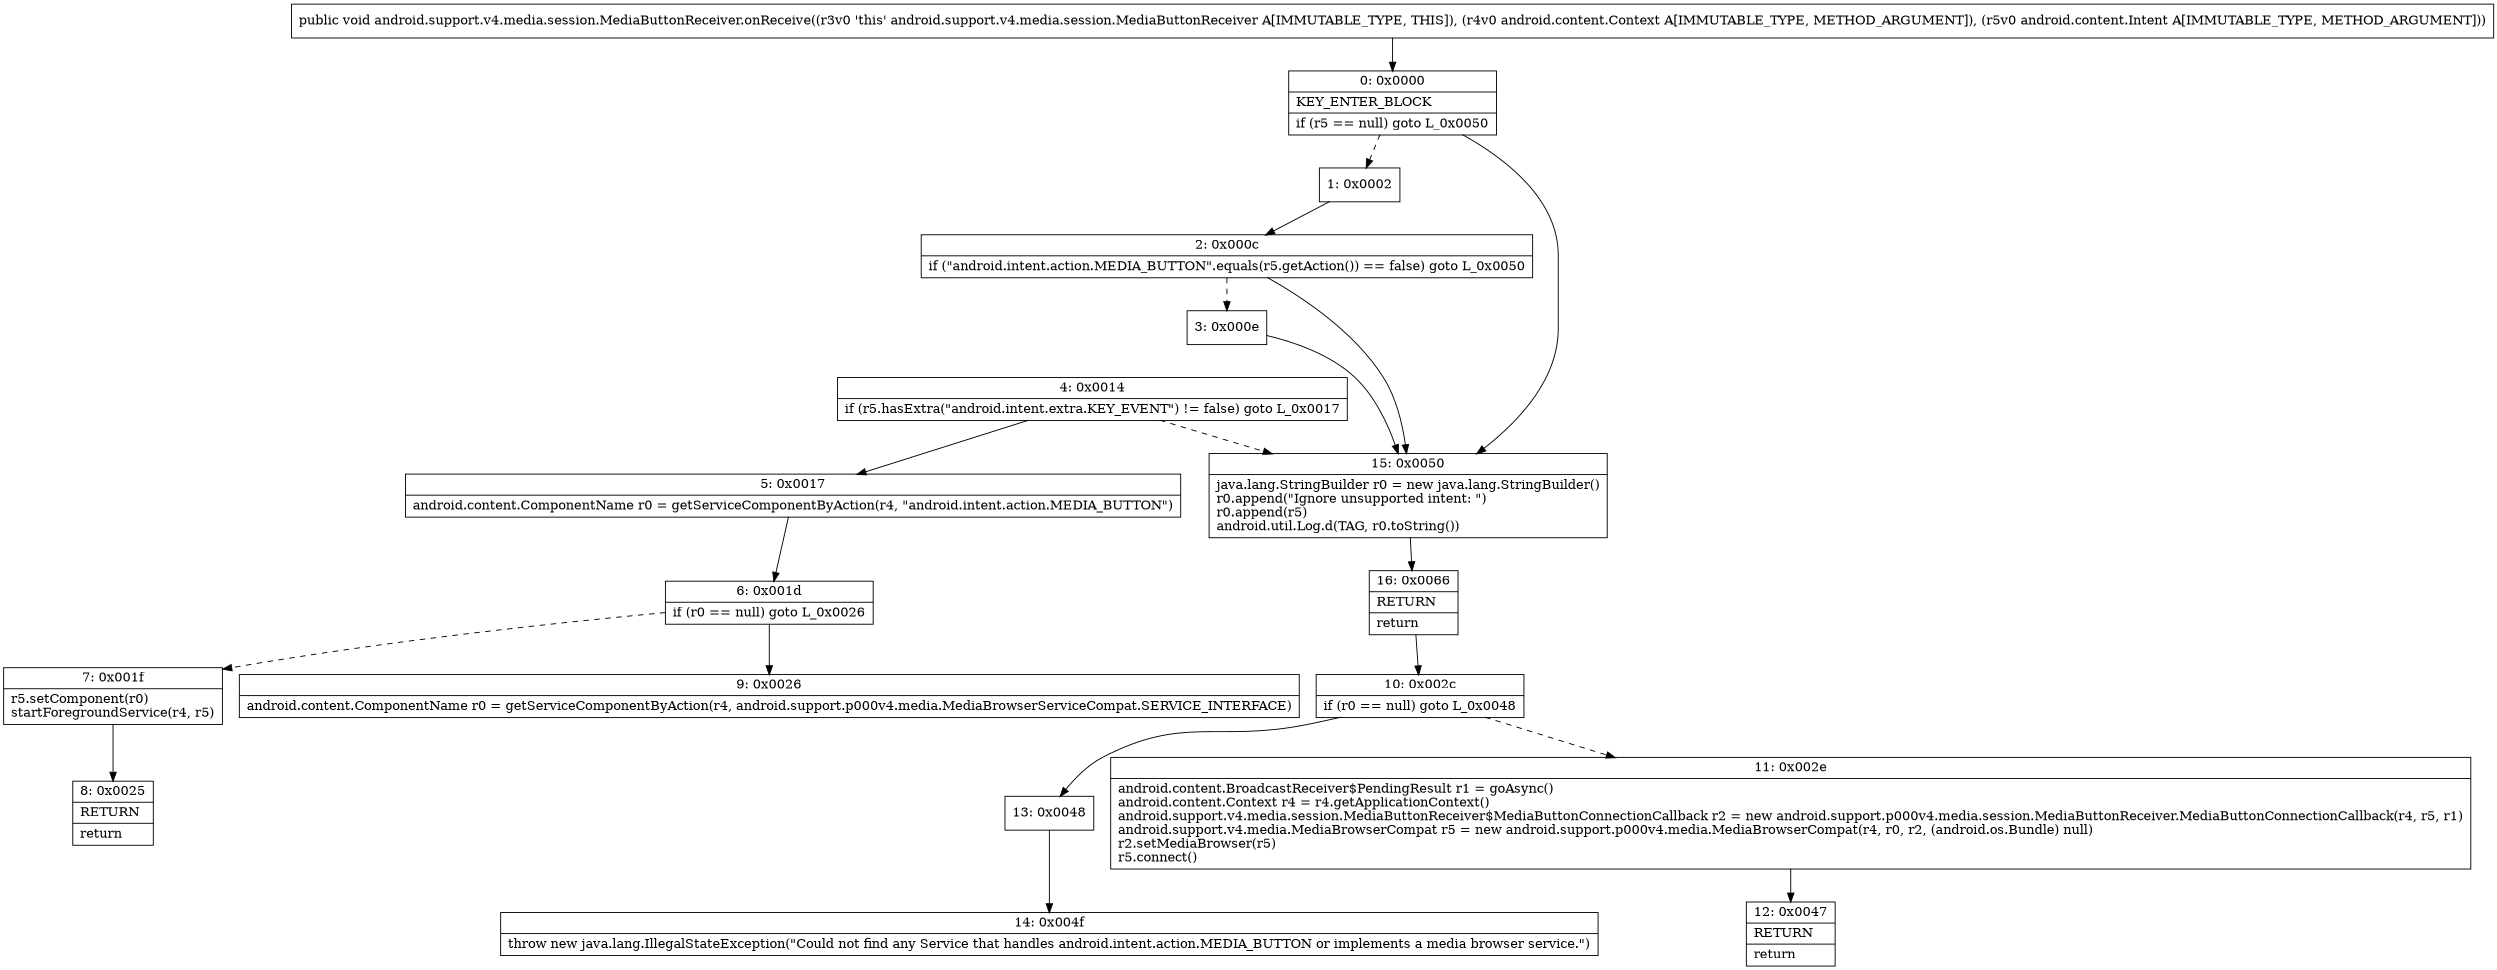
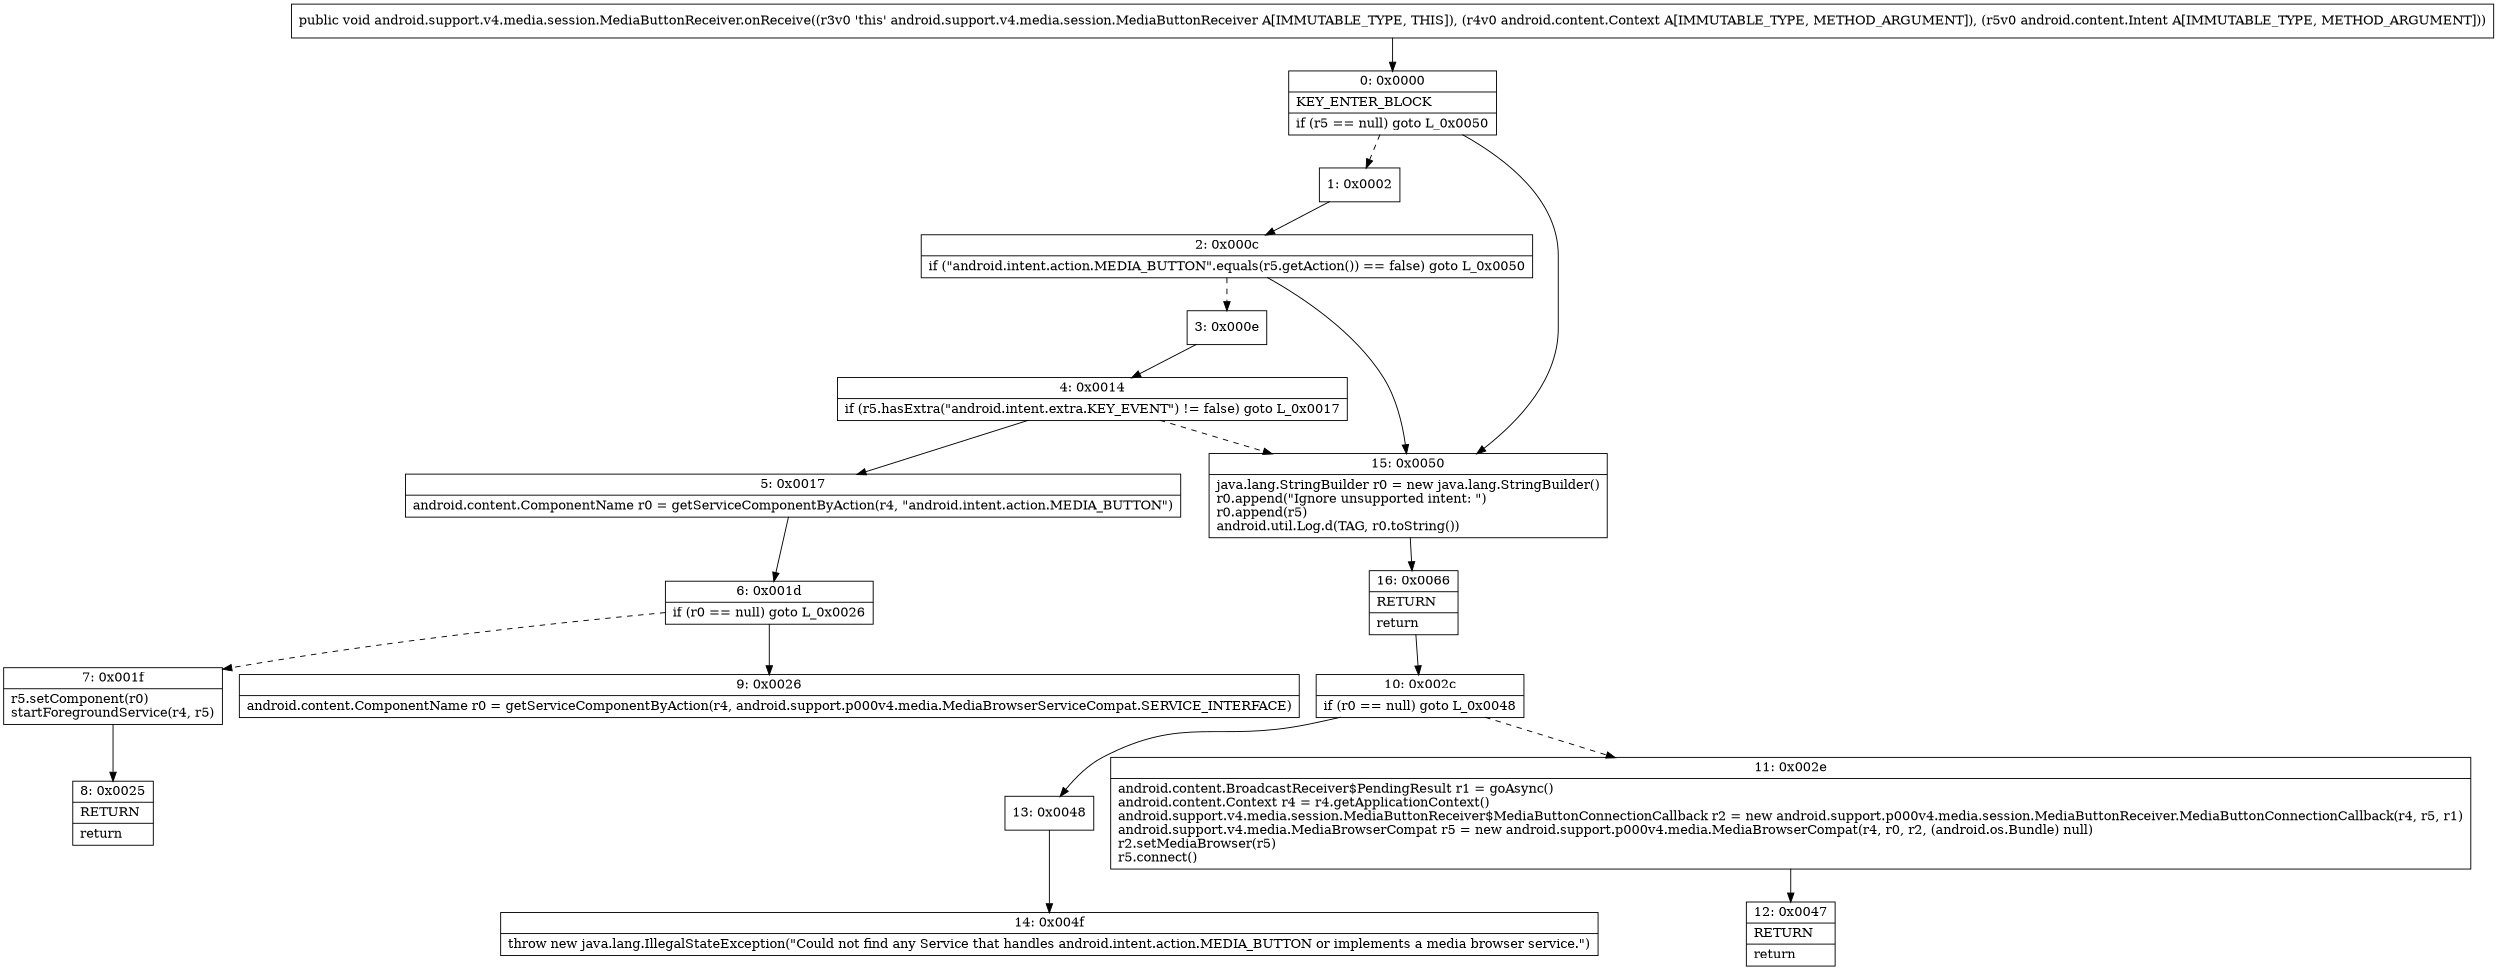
  digraph {
    node [shape=record]
    n1 [label="{0\:\ 0x0000|KEY_ENTER_BLOCK\l|if (r5 == null) goto L_0x0050\l}"]
    n2 [label="{1\:\ 0x0002}"]
    n3 [label="{15\:\ 0x0050|java.lang.StringBuilder r0 = new java.lang.StringBuilder()\lr0.append(\"Ignore unsupported intent: \")\lr0.append(r5)\landroid.util.Log.d(TAG, r0.toString())\l}"]
    n4 [label="{2\:\ 0x000c|if (\"android.intent.action.MEDIA_BUTTON\".equals(r5.getAction()) == false) goto L_0x0050\l}"]
    n5 [label="{16\:\ 0x0066|RETURN\l|return\l}"]
    n6 [label="{3\:\ 0x000e}"]
    n7 [label="{4\:\ 0x0014|if (r5.hasExtra(\"android.intent.extra.KEY_EVENT\") != false) goto L_0x0017\l}"]
    n8 [label="{5\:\ 0x0017|android.content.ComponentName r0 = getServiceComponentByAction(r4, \"android.intent.action.MEDIA_BUTTON\")\l}"]
    n9 [label="{6\:\ 0x001d|if (r0 == null) goto L_0x0026\l}"]
    n10 [label="{7\:\ 0x001f|r5.setComponent(r0)\lstartForegroundService(r4, r5)\l}"]
    n11 [label="{9\:\ 0x0026|android.content.ComponentName r0 = getServiceComponentByAction(r4, android.support.p000v4.media.MediaBrowserServiceCompat.SERVICE_INTERFACE)\l}"]
    n12 [label="{8\:\ 0x0025|RETURN\l|return\l}"]
    n13 [label="{10\:\ 0x002c|if (r0 == null) goto L_0x0048\l}"]
    n14 [label="{11\:\ 0x002e|android.content.BroadcastReceiver$PendingResult r1 = goAsync()\landroid.content.Context r4 = r4.getApplicationContext()\landroid.support.v4.media.session.MediaButtonReceiver$MediaButtonConnectionCallback r2 = new android.support.p000v4.media.session.MediaButtonReceiver.MediaButtonConnectionCallback(r4, r5, r1)\landroid.support.v4.media.MediaBrowserCompat r5 = new android.support.p000v4.media.MediaBrowserCompat(r4, r0, r2, (android.os.Bundle) null)\lr2.setMediaBrowser(r5)\lr5.connect()\l}"]
    n15 [label="{13\:\ 0x0048}"]
    n16 [label="{12\:\ 0x0047|RETURN\l|return\l}"]
    n17 [label="{14\:\ 0x004f|throw new java.lang.IllegalStateException(\"Could not find any Service that handles android.intent.action.MEDIA_BUTTON or implements a media browser service.\")\l}"]
    n18 [label="{public void android.support.v4.media.session.MediaButtonReceiver.onReceive((r3v0 'this' android.support.v4.media.session.MediaButtonReceiver A[IMMUTABLE_TYPE, THIS]), (r4v0 android.content.Context A[IMMUTABLE_TYPE, METHOD_ARGUMENT]), (r5v0 android.content.Intent A[IMMUTABLE_TYPE, METHOD_ARGUMENT])) }"]
    n1 -> n2 [style=dashed]
    n1 -> n3
    n2 -> n4
    n3 -> n5
    n4 -> n3
    n4 -> n6 [style=dashed]
    n5 -> n13
-   n6 -> n3
+   n6 -> n7
    n7 -> n3 [style=dashed]
    n7 -> n8
    n8 -> n9
    n9 -> n10 [style=dashed]
    n9 -> n11
    n10 -> n12
    n13 -> n14 [style=dashed]
    n13 -> n15
    n14 -> n16
    n15 -> n17
    n18 -> n1
  }
